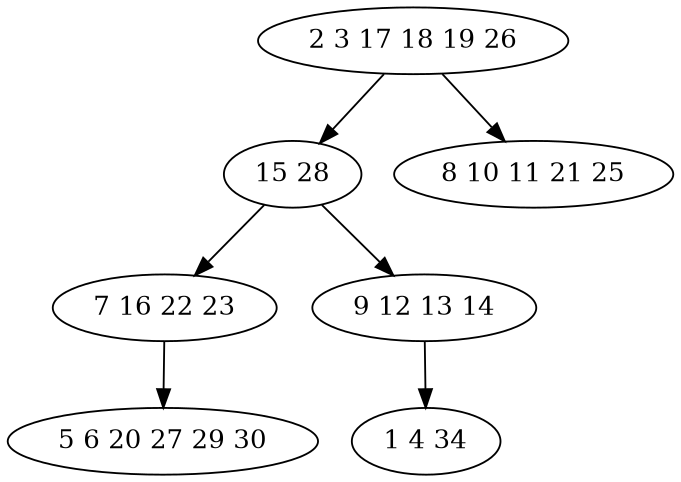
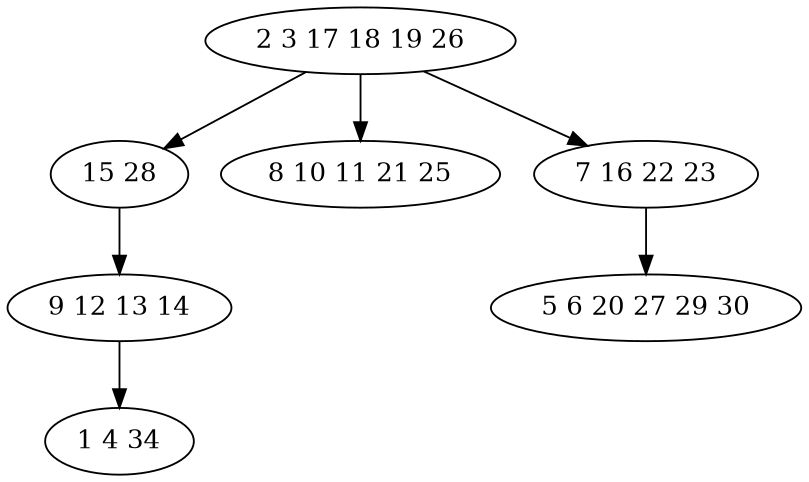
  digraph {
    n1 [label="2 3 17 18 19 26"]
    n2 [label="15 28"]
    n3 [label="8 10 11 21 25"]
    n4 [label="7 16 22 23"]
    n5 [label="9 12 13 14"]
    n6 [label="5 6 20 27 29 30"]
    n7 [label="1 4 34"]
    n1 -> n2
    n1 -> n3
-   n2 -> n4
+   n1 -> n4
    n2 -> n5
    n4 -> n6
    n5 -> n7
  }
